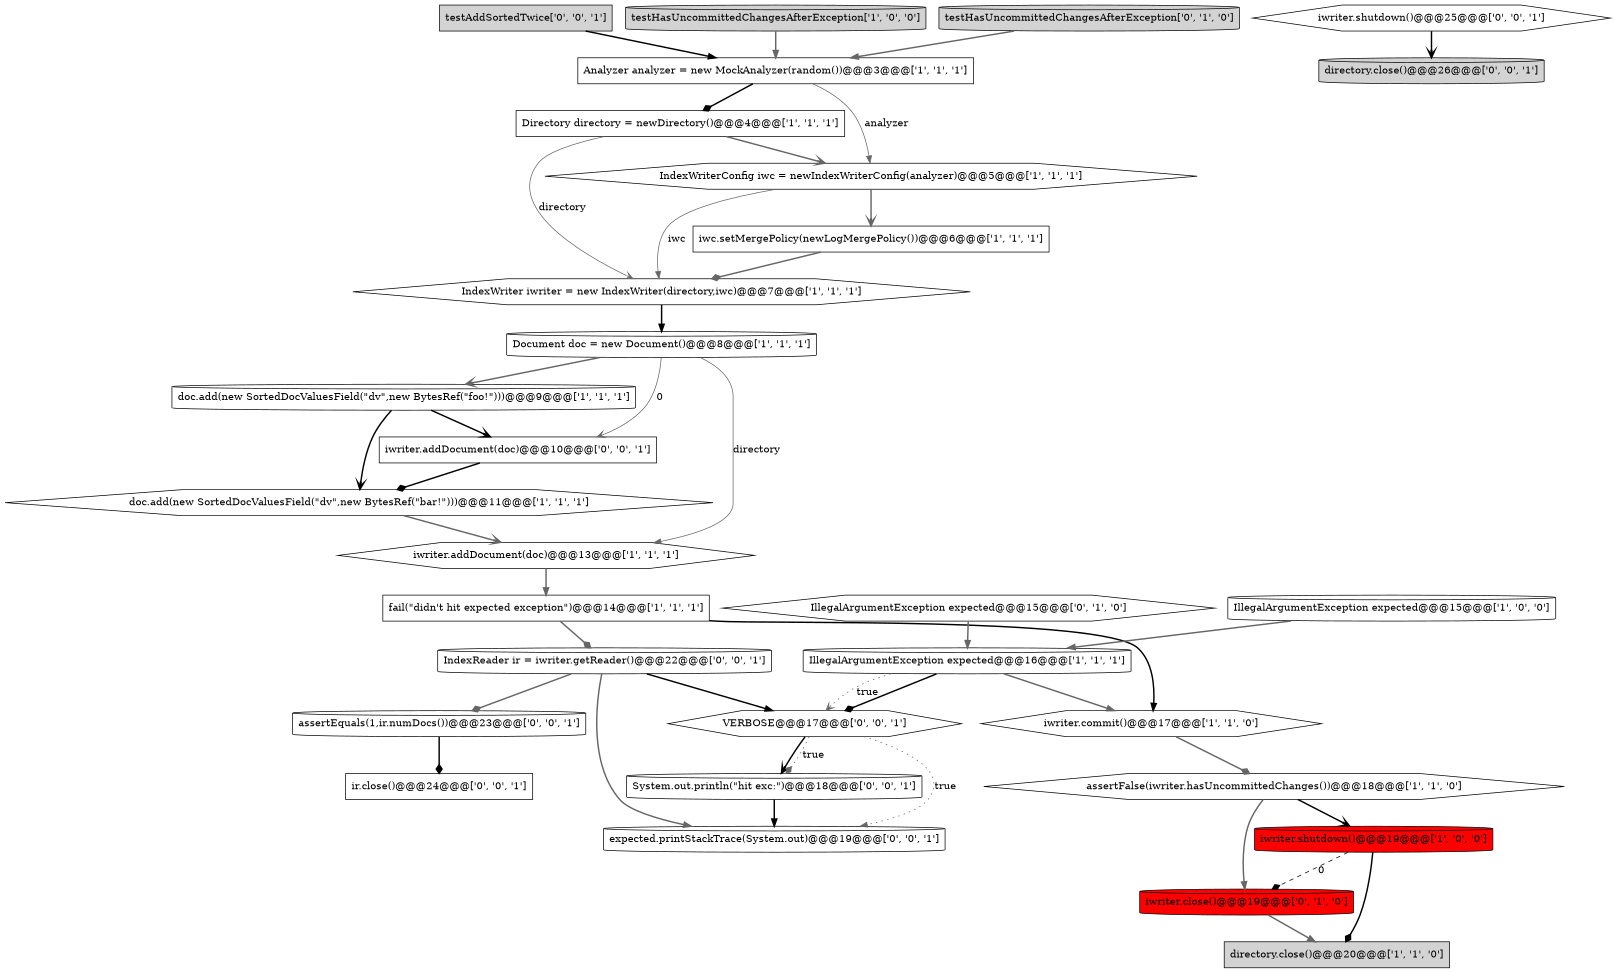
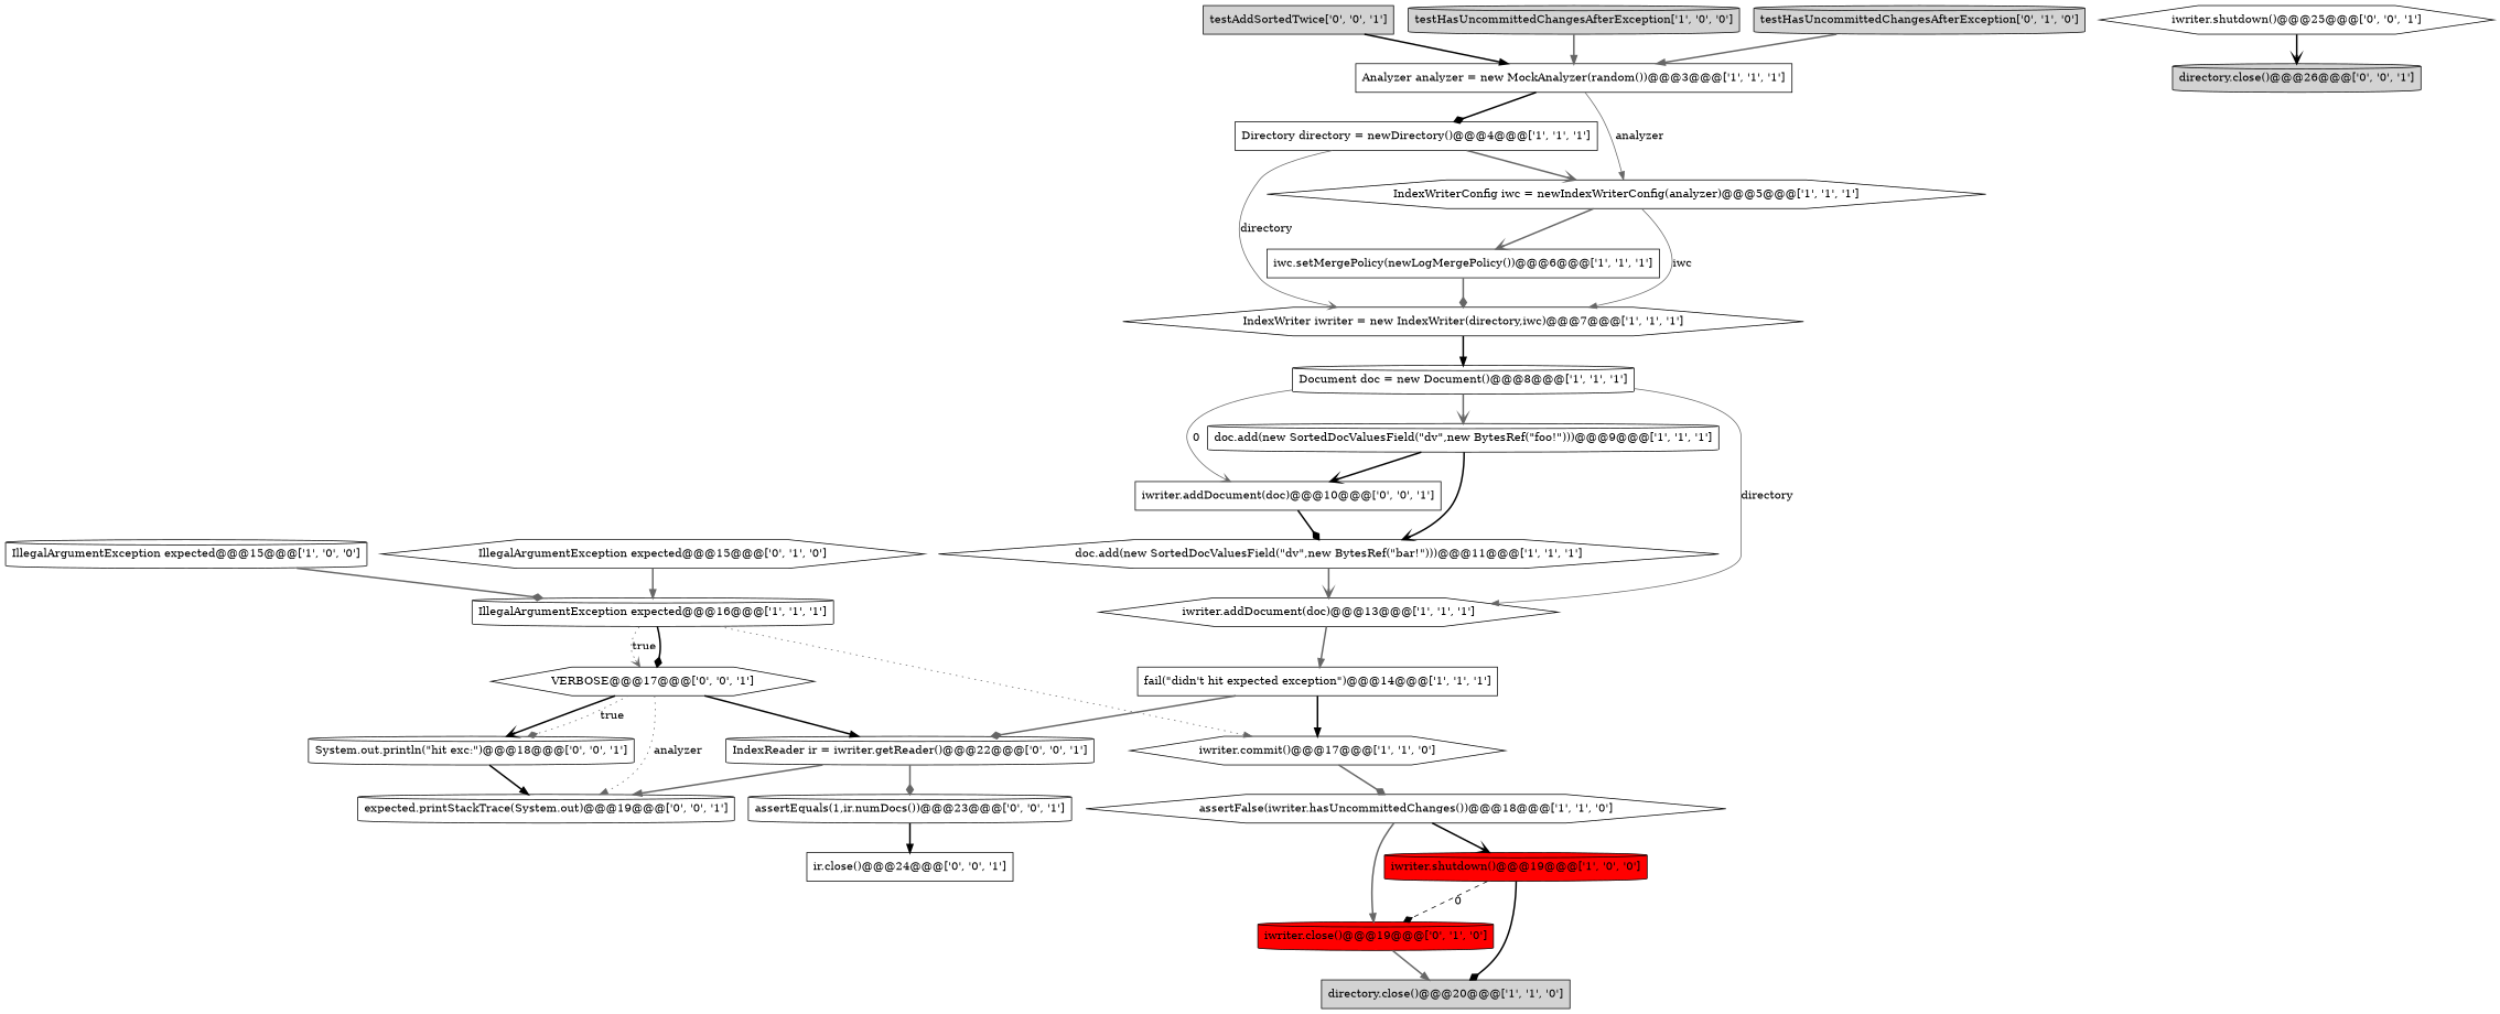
  digraph {
    node [fillcolor=white shape=cylinder style=filled]
    edge [arrowhead=normal color=gray40 style=bold]
    n1 [label="iwriter.addDocument(doc)@@@10@@@['0', '0', '1']" shape=box]
    n2 [label="doc.add(new SortedDocValuesField(\"dv\",new BytesRef(\"bar!\")))@@@11@@@['1', '1', '1']" shape=hexagon]
    n3 [label="iwriter.addDocument(doc)@@@13@@@['1', '1', '1']" shape=hexagon]
    n4 [label="VERBOSE@@@17@@@['0', '0', '1']" shape=hexagon]
    n5 [label="expected.printStackTrace(System.out)@@@19@@@['0', '0', '1']"]
    n6 [label="IndexReader ir = iwriter.getReader()@@@22@@@['0', '0', '1']"]
    n7 [label="System.out.println(\"hit exc:\")@@@18@@@['0', '0', '1']"]
    n8 [label="assertEquals(1,ir.numDocs())@@@23@@@['0', '0', '1']"]
    n9 [fillcolor=lightgray label="testAddSortedTwice['0', '0', '1']" shape=box]
    n10 [label="Analyzer analyzer = new MockAnalyzer(random())@@@3@@@['1', '1', '1']" shape=box]
    n11 [label="Directory directory = newDirectory()@@@4@@@['1', '1', '1']" shape=box]
    n12 [label="IndexWriterConfig iwc = newIndexWriterConfig(analyzer)@@@5@@@['1', '1', '1']" shape=hexagon]
    n13 [fillcolor=lightgray label="directory.close()@@@26@@@['0', '0', '1']"]
    n14 [fillcolor=red label="iwriter.shutdown()@@@19@@@['1', '0', '0']"]
    n15 [fillcolor=lightgray label="directory.close()@@@20@@@['1', '1', '0']" shape=box]
    n16 [fillcolor=red label="iwriter.close()@@@19@@@['0', '1', '0']"]
    n17 [label="Document doc = new Document()@@@8@@@['1', '1', '1']"]
    n18 [label="doc.add(new SortedDocValuesField(\"dv\",new BytesRef(\"foo!\")))@@@9@@@['1', '1', '1']"]
    n19 [label="fail(\"didn't hit expected exception\")@@@14@@@['1', '1', '1']" shape=box]
    n20 [label="IllegalArgumentException expected@@@16@@@['1', '1', '1']"]
    n21 [label="iwriter.commit()@@@17@@@['1', '1', '0']" shape=hexagon]
    n22 [label="assertFalse(iwriter.hasUncommittedChanges())@@@18@@@['1', '1', '0']" shape=hexagon]
    n23 [label="ir.close()@@@24@@@['0', '0', '1']" shape=box]
    n24 [label="iwriter.shutdown()@@@25@@@['0', '0', '1']" shape=hexagon]
    n25 [label="IndexWriter iwriter = new IndexWriter(directory,iwc)@@@7@@@['1', '1', '1']" shape=hexagon]
    n26 [label="iwc.setMergePolicy(newLogMergePolicy())@@@6@@@['1', '1', '1']" shape=box]
    n27 [label="IllegalArgumentException expected@@@15@@@['1', '0', '0']"]
    n28 [fillcolor=lightgray label="testHasUncommittedChangesAfterException['1', '0', '0']"]
    n29 [fillcolor=lightgray label="testHasUncommittedChangesAfterException['0', '1', '0']"]
    n30 [label="IllegalArgumentException expected@@@15@@@['0', '1', '0']" shape=hexagon]
    n1 -> n2 [arrowhead=diamond color=black]
    n2 -> n3 [arrowhead=vee]
    n3 -> n19
-   n4 -> n5 [label=true style=dotted]
-   n6 -> n4 [color=black]
+   n4 -> n5 [label=analyzer style=dotted]
+   n4 -> n6 [color=black]
    n4 -> n7 [arrowhead=vee color=black]
    n4 -> n7 [arrowhead=diamond label=true style=dotted]
    n6 -> n5
    n6 -> n8 [arrowhead=diamond]
    n7 -> n5 [color=black]
-   n8 -> n23 [arrowhead=diamond color=black]
+   n8 -> n23 [color=black]
    n9 -> n10 [color=black]
    n10 -> n11 [arrowhead=diamond color=black]
    n10 -> n12 [label=analyzer style=solid]
    n11 -> n12 [arrowhead=vee]
    n11 -> n25 [arrowhead=vee label=directory style=solid]
    n12 -> n25 [label=iwc style=solid]
    n12 -> n26 [arrowhead=vee]
    n14 -> n15 [arrowhead=diamond color=black]
    n14 -> n16 [arrowhead=diamond color=black label=0 style=dashed]
    n16 -> n15
    n17 -> n1 [arrowhead=vee label=0 style=solid]
    n17 -> n3 [label=directory style=solid]
    n17 -> n18 [arrowhead=vee]
    n18 -> n1 [arrowhead=vee color=black]
    n18 -> n2 [arrowhead=vee color=black]
    n19 -> n6 [arrowhead=diamond]
    n19 -> n21 [color=black]
    n20 -> n4 [arrowhead=diamond color=black]
    n20 -> n4 [arrowhead=vee label=true style=dotted]
-   n20 -> n21
+   n20 -> n21 [style=dotted]
    n21 -> n22 [arrowhead=diamond]
    n22 -> n14 [arrowhead=vee color=black]
    n22 -> n16
    n24 -> n13 [arrowhead=vee color=black]
    n25 -> n17 [color=black]
    n26 -> n25 [arrowhead=diamond]
-   n27 -> n20
+   n27 -> n20 [arrowhead=diamond]
    n28 -> n10
    n29 -> n10
    n30 -> n20
  }
